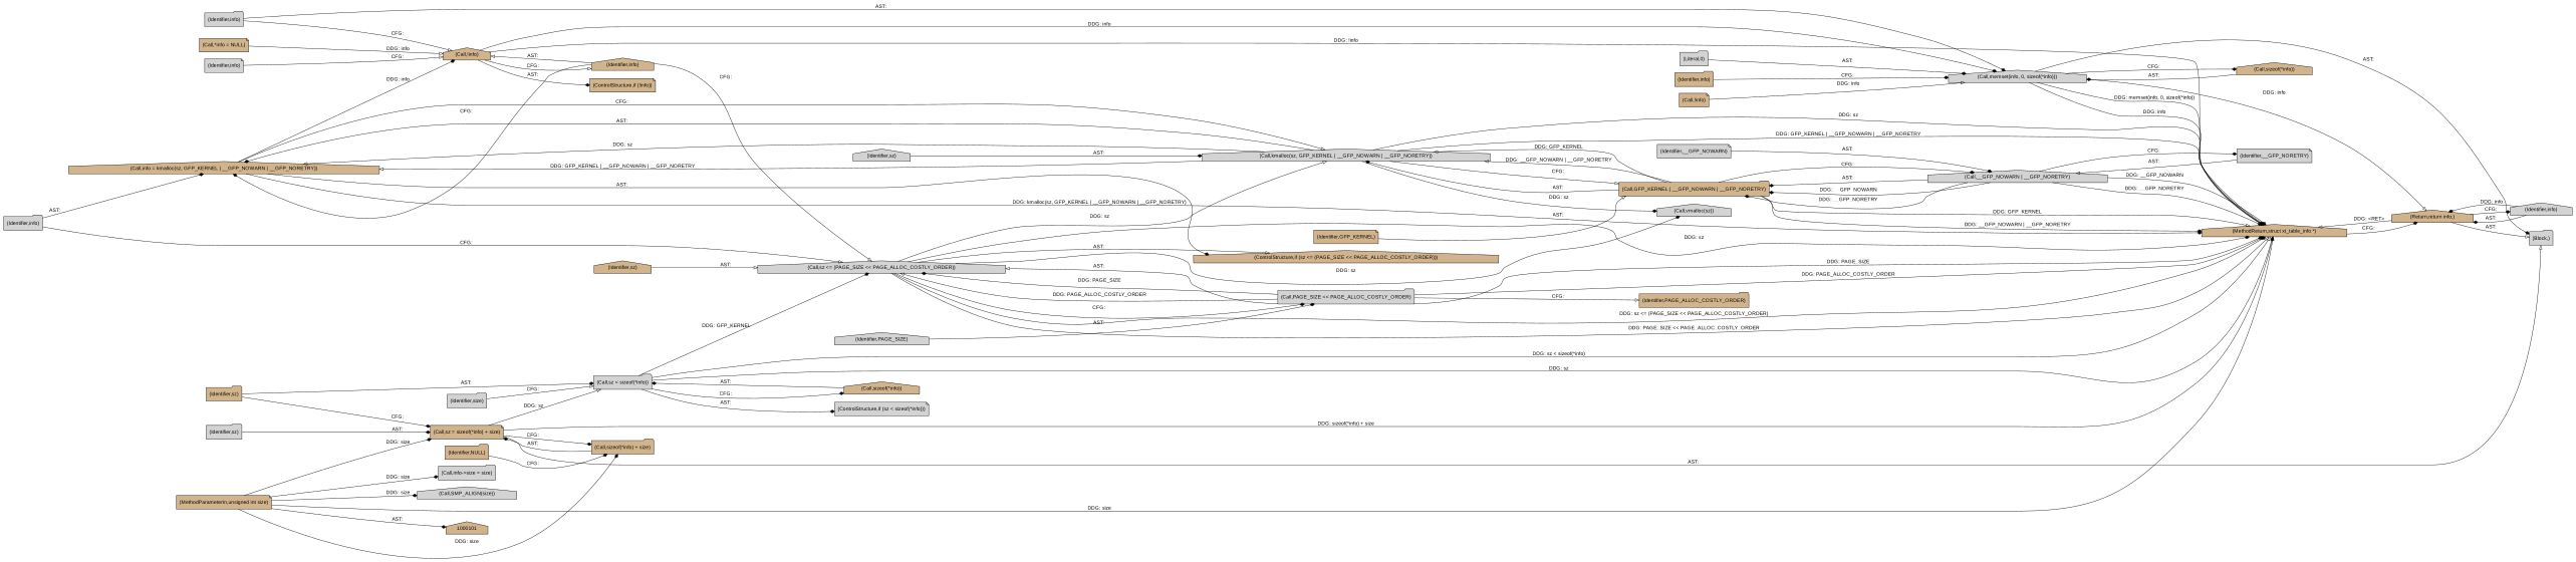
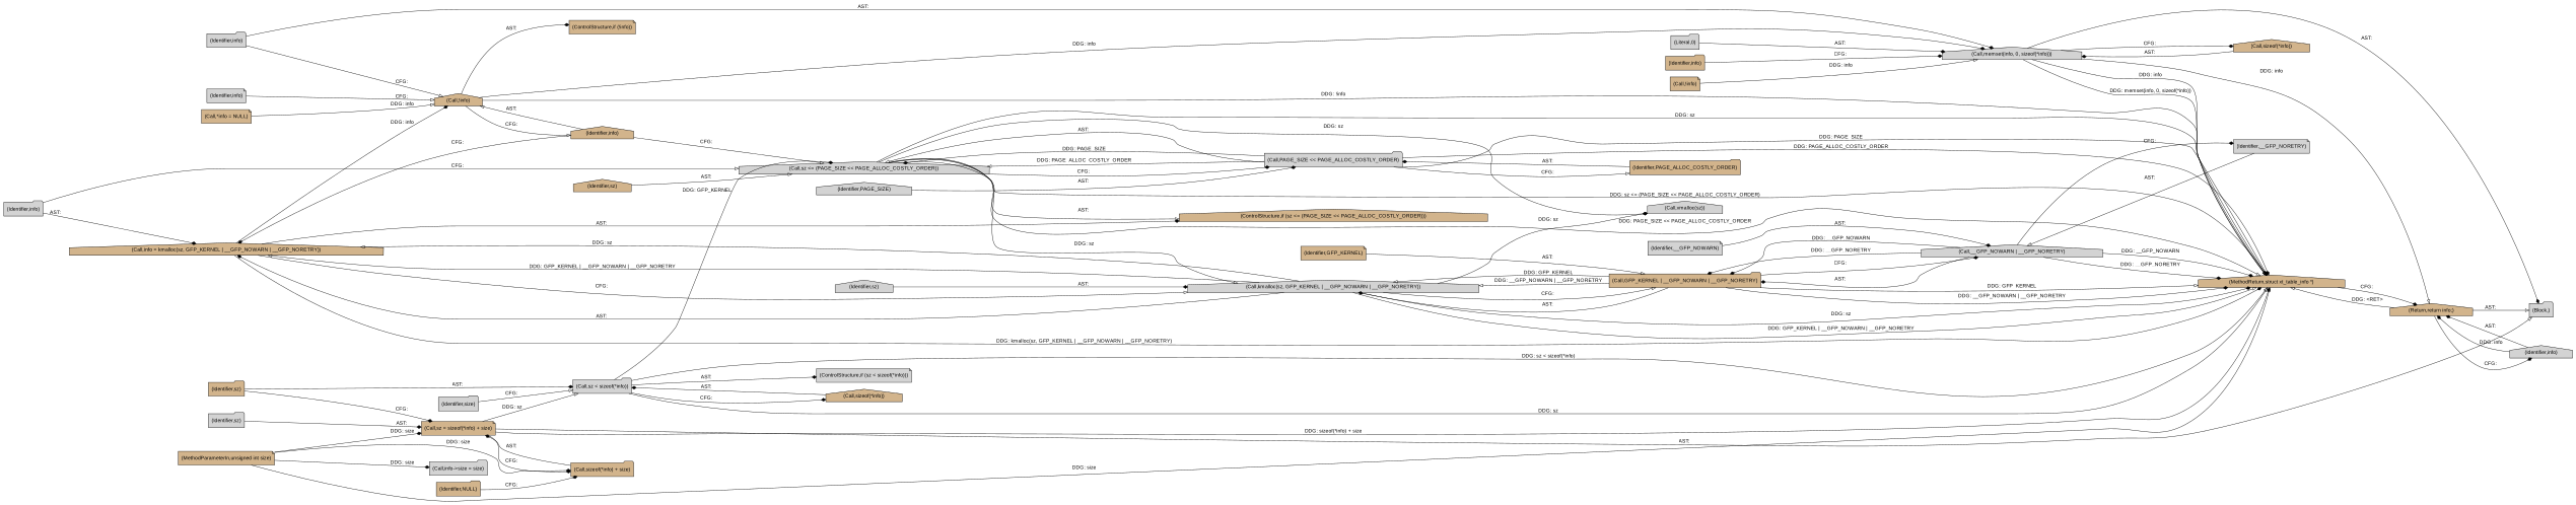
  digraph {
    fontname="Liberation Sans"
    rankdir=LR
    node [fillcolor=tan fontname="Liberation Sans" shape=house style=filled]
    edge [arrowhead=diamond fontname="Liberation Sans"]
    n1 [label="(Call,info = kmalloc(sz, GFP_KERNEL | __GFP_NOWARN | __GFP_NORETRY))"]
    n2 [fillcolor=lightgrey label="(Call,kmalloc(sz, GFP_KERNEL | __GFP_NOWARN | __GFP_NORETRY))"]
    n3 [label="(Call,!info)"]
    n4 [label="(ControlStructure,if (sz <= (PAGE_SIZE << PAGE_ALLOC_COSTLY_ORDER)))"]
    n5 [label="(MethodReturn,struct xt_table_info *)"]
    n6 [label="(Call,GFP_KERNEL | __GFP_NOWARN | __GFP_NORETRY)" shape=folder]
    n7 [fillcolor=lightgrey label="(Call,vmalloc(sz))"]
    n8 [fillcolor=lightgrey label="(Call,memset(info, 0, sizeof(*info)))"]
    n9 [label="(ControlStructure,if (!info))" shape=note]
    n10 [label="(Identifier,info)"]
    n11 [label="(Return,return info;)"]
    n12 [fillcolor=lightgrey label="(Call,__GFP_NOWARN | __GFP_NORETRY)"]
    n13 [fillcolor=lightgrey label="(Call,sz <= (PAGE_SIZE << PAGE_ALLOC_COSTLY_ORDER))"]
    n14 [fillcolor=lightgrey label="(Call,PAGE_SIZE << PAGE_ALLOC_COSTLY_ORDER)" shape=folder]
    n15 [label="(Identifier,PAGE_ALLOC_COSTLY_ORDER)" shape=folder]
    n16 [fillcolor=lightgrey label="(Call,sz < sizeof(*info))" shape=folder]
    n17 [label="(Call,sizeof(*info))"]
    n18 [fillcolor=lightgrey label="(ControlStructure,if (sz < sizeof(*info)))" shape=note]
    n19 [label="(Call,sz = sizeof(*info) + size)" shape=note]
    n20 [fillcolor=lightgrey label="(Block,)" shape=folder]
    n21 [label="(Call,sizeof(*info) + size)" shape=folder]
    n22 [label="(MethodParameterIn,unsigned int size)" shape=note]
    n23 [fillcolor=lightgrey label="(Call,info->size = size)" shape=folder]
-   n24 [fillcolor=lightgrey label="(Call,SMP_ALIGN(size))"]
-   1000101
    n26 [fillcolor=lightgrey label="(Identifier,__GFP_NORETRY)" shape=note]
    n27 [label="(Call,sizeof(*info))"]
    n28 [fillcolor=lightgrey label="(Identifier,info)"]
    n29 [fillcolor=lightgrey label="(Identifier,info)" shape=folder]
    n30 [label="(Call,*info = NULL)" shape=note]
    n31 [fillcolor=lightgrey label="(Identifier,sz)" shape=folder]
    n32 [label="(Identifier,NULL)" shape=folder]
    n33 [label="(Identifier,sz)" shape=folder]
    n34 [fillcolor=lightgrey label="(Identifier,info)" shape=note]
    n35 [fillcolor=lightgrey label="(Identifier,size)" shape=folder]
    n36 [fillcolor=lightgrey label="(Identifier,info)" shape=folder]
    n37 [fillcolor=lightgrey label="(Literal,0)" shape=folder]
    n38 [fillcolor=lightgrey label="(Identifier,PAGE_SIZE)"]
    n39 [label="(Identifier,sz)"]
    n40 [fillcolor=lightgrey label="(Identifier,__GFP_NOWARN)" shape=note]
    n41 [label="(Identifier,GFP_KERNEL)" shape=note]
    n42 [label="(Identifier,info)" shape=folder]
    n43 [label="(Call,!info)" shape=note]
    n44 [fillcolor=lightgrey label="(Identifier,sz)"]
    n1 -> n2 [arrowhead=onormal label="CFG: "]
    n1 -> n3 [label="DDG: info"]
    n1 -> n4 [label="AST: "]
    n1 -> n5 [label="DDG: kmalloc(sz, GFP_KERNEL | __GFP_NOWARN | __GFP_NORETRY)"]
    n2 -> n1 [label="AST: "]
    n2 -> n1 [arrowhead=onormal label="DDG: sz"]
    n2 -> n1 [arrowhead=onormal label="DDG: GFP_KERNEL | __GFP_NOWARN | __GFP_NORETRY"]
    n2 -> n5 [label="DDG: sz"]
    n2 -> n5 [arrowhead=onormal label="DDG: GFP_KERNEL | __GFP_NOWARN | __GFP_NORETRY"]
    n2 -> n6 [arrowhead=onormal label="CFG: "]
    n2 -> n7 [label="DDG: sz"]
    n3 -> n5 [arrowhead=onormal label="DDG: !info"]
    n3 -> n8 [label="DDG: info"]
    n3 -> n9 [label="AST: "]
    n3 -> n10 [arrowhead=onormal label="CFG: "]
    n5 -> n11 [label="CFG: "]
    n6 -> n2 [label="AST: "]
    n6 -> n2 [arrowhead=onormal label="DDG: GFP_KERNEL"]
    n6 -> n2 [arrowhead=onormal label="DDG: __GFP_NOWARN | __GFP_NORETRY"]
    n6 -> n5 [arrowhead=onormal label="DDG: GFP_KERNEL"]
    n6 -> n5 [label="DDG: __GFP_NOWARN | __GFP_NORETRY"]
    n6 -> n12 [label="CFG: "]
    n8 -> n5 [arrowhead=onormal label="DDG: info"]
    n8 -> n5 [arrowhead=onormal label="DDG: memset(info, 0, sizeof(*info))"]
    n8 -> n11 [arrowhead=onormal label="DDG: info"]
    n8 -> n20 [label="AST: "]
    n8 -> n27 [label="CFG: "]
    n10 -> n1 [label="CFG: "]
    n10 -> n3 [arrowhead=onormal label="AST: "]
    n10 -> n13 [arrowhead=onormal label="CFG: "]
    n11 -> n5 [arrowhead=onormal label="DDG: <RET>"]
    n11 -> n20 [arrowhead=onormal label="AST: "]
    n11 -> n28 [label="CFG: "]
    n12 -> n5 [label="DDG: __GFP_NORETRY"]
    n12 -> n5 [label="DDG: __GFP_NOWARN"]
    n12 -> n6 [label="AST: "]
    n12 -> n6 [label="DDG: __GFP_NOWARN"]
    n12 -> n6 [label="DDG: __GFP_NORETRY"]
    n12 -> n26 [label="CFG: "]
    n13 -> n2 [arrowhead=onormal label="DDG: sz"]
    n13 -> n4 [arrowhead=onormal label="AST: "]
    n13 -> n5 [label="DDG: sz <= (PAGE_SIZE << PAGE_ALLOC_COSTLY_ORDER)"]
    n13 -> n5 [arrowhead=onormal label="DDG: PAGE_SIZE << PAGE_ALLOC_COSTLY_ORDER"]
    n13 -> n5 [label="DDG: sz"]
    n13 -> n7 [label="DDG: sz"]
    n13 -> n14 [label="CFG: "]
    n14 -> n5 [label="DDG: PAGE_SIZE"]
    n14 -> n5 [label="DDG: PAGE_ALLOC_COSTLY_ORDER"]
    n14 -> n13 [arrowhead=onormal label="AST: "]
    n14 -> n13 [label="DDG: PAGE_SIZE"]
    n14 -> n13 [arrowhead=onormal label="DDG: PAGE_ALLOC_COSTLY_ORDER"]
    n14 -> n15 [arrowhead=onormal label="CFG: "]
+   n15 -> n14 [label="AST: "]
    n16 -> n5 [arrowhead=onormal label="DDG: sz"]
    n16 -> n5 [arrowhead=onormal label="DDG: sz < sizeof(*info)"]
    n16 -> n13 [label="DDG: GFP_KERNEL"]
    n16 -> n17 [label="CFG: "]
    n16 -> n18 [label="AST: "]
    n17 -> n16 [label="AST: "]
    n19 -> n5 [label="DDG: sizeof(*info) + size"]
    n19 -> n16 [arrowhead=onormal label="DDG: sz"]
    n19 -> n20 [arrowhead=onormal label="AST: "]
    n19 -> n21 [label="CFG: "]
    n21 -> n19 [label="AST: "]
    n22 -> n5 [arrowhead=onormal label="DDG: size"]
    n22 -> n19 [label="DDG: size"]
    n22 -> n21 [label="DDG: size"]
    n22 -> n23 [label="DDG: size"]
-   n22 -> n24 [label="DDG: size"]
-   n22 -> 1000101 [label="AST: "]
    n26 -> n12 [arrowhead=onormal label="AST: "]
    n27 -> n8 [label="AST: "]
    n28 -> n11 [label="AST: "]
    n28 -> n11 [label="DDG: info"]
    n29 -> n1 [label="AST: "]
    n29 -> n13 [arrowhead=onormal label="CFG: "]
    n30 -> n3 [arrowhead=onormal label="DDG: info"]
    n31 -> n19 [label="AST: "]
    n32 -> n21 [label="CFG: "]
    n33 -> n16 [label="AST: "]
    n33 -> n19 [label="CFG: "]
    n34 -> n3 [arrowhead=onormal label="CFG: "]
    n35 -> n16 [arrowhead=onormal label="CFG: "]
    n36 -> n3 [arrowhead=onormal label="CFG: "]
    n36 -> n8 [label="AST: "]
    n37 -> n8 [label="AST: "]
    n38 -> n14 [label="AST: "]
    n39 -> n13 [arrowhead=onormal label="AST: "]
    n40 -> n12 [label="AST: "]
    n41 -> n6 [arrowhead=onormal label="AST: "]
    n42 -> n8 [label="CFG: "]
    n43 -> n8 [arrowhead=onormal label="DDG: info"]
    n44 -> n2 [label="AST: "]
  }
